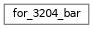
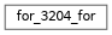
  digraph {
    rankdir=LR
-   n1 [color=grey40 fillcolor=white fontname=Helvetica fontsize=10 height=0.2 label=for_3204_bar shape=box style=filled width=0.4]
+   n1 [color=grey40 fillcolor=white fontname=Helvetica fontsize=10 height=0.2 label=for_3204_for shape=box style=filled width=0.4]
  }
